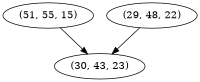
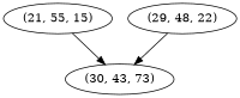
  digraph {
-   "(21, 55, 15)" [label="(51, 55, 15)"]
-   "(30, 43, 23)"
+   "(21, 55, 15)"
+   "(30, 43, 23)" [label="(30, 43, 73)"]
    "(29, 48, 22)"
    "(21, 55, 15)" -> "(30, 43, 23)"
    "(29, 48, 22)" -> "(30, 43, 23)"
  }
